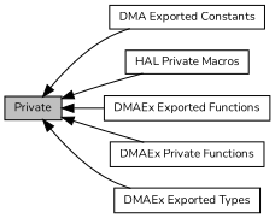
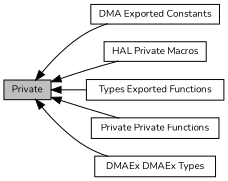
  digraph {
    fontname=Nunito
    rankdir=LR
    node [color=black fillcolor=white fontname=Nunito fontsize=10 shape=record style=filled]
    edge [dir=back fontname=Nunito fontsize=10 labelfontname=Helvetica labelfontsize=10 shape=plaintext style=solid]
    n1 [height=0.2 label="DMA Exported Constants" width=0.4]
    n2 [height=0.2 label="HAL Private Macros" width=0.4]
-   n3 [height=0.2 label="DMAEx Exported Functions" width=0.4]
+   n3 [height=0.2 label="Types Exported Functions" width=0.4]
    n4 [fillcolor=grey75 fontcolor=black height=0.2 label=Private width=0.4]
-   n5 [height=0.2 label="DMAEx Private Functions" width=0.4]
-   n6 [height=0.2 label="DMAEx Exported Types" width=0.4]
+   n5 [height=0.2 label="Private Private Functions" width=0.4]
+   n6 [height=0.2 label="DMAEx DMAEx Types" width=0.4]
    n4 -> n1
    n4 -> n2
    n4 -> n3
    n4 -> n5
    n4 -> n6
  }
